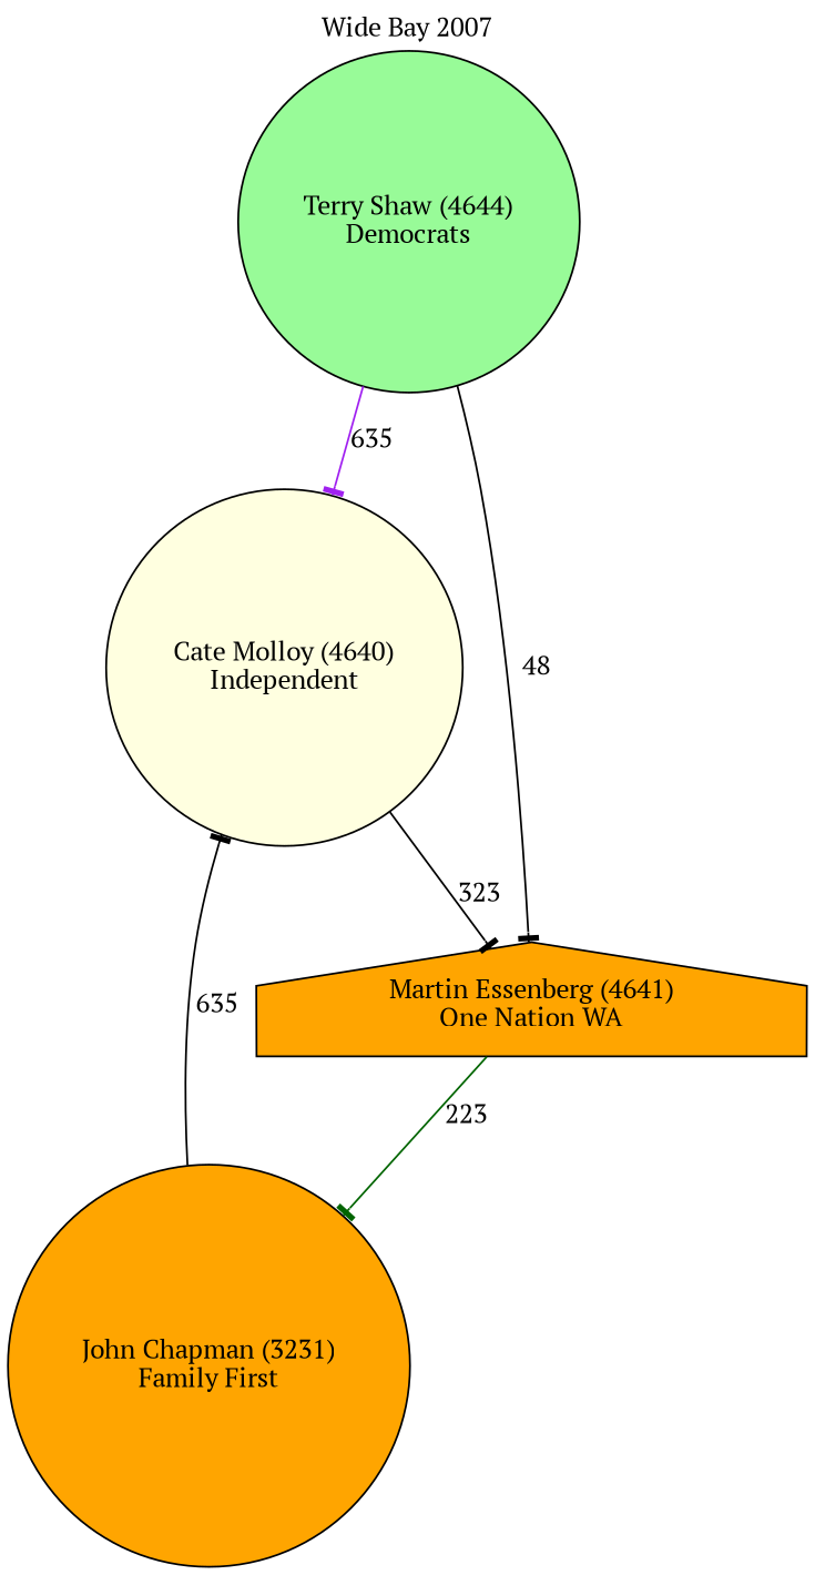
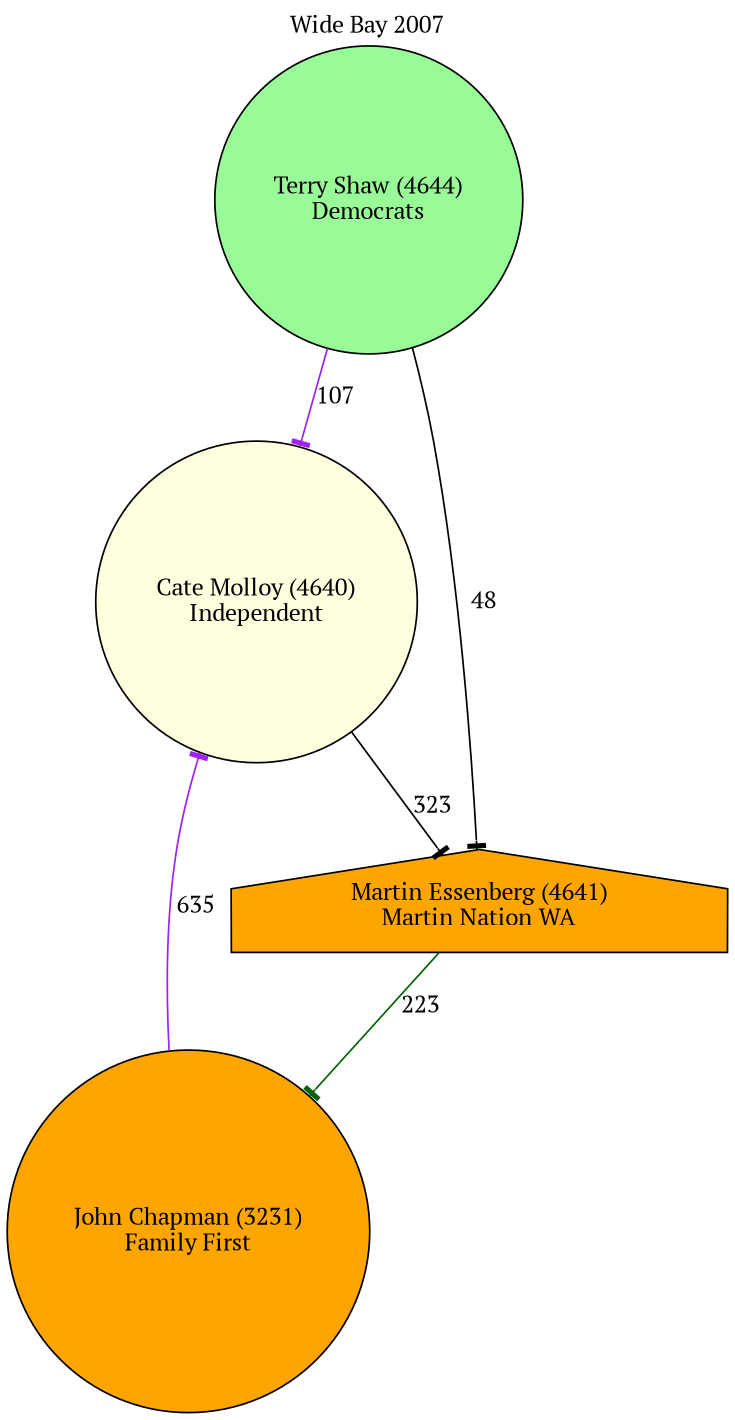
  digraph {
    fontname="PT Serif"
    label="Wide Bay 2007"
    labelloc=t
    mclimit=10
    node [fillcolor=orange fontname="PT Serif" shape=circle style=filled]
    edge [arrowhead=tee color=black fontname="PT Serif"]
    n1 [fillcolor=lightyellow label="Cate Molloy (4640)\nIndependent"]
-   n2 [label="Martin Essenberg (4641)\nOne Nation WA" shape=house]
+   n2 [label="Martin Essenberg (4641)\nMartin Nation WA" shape=house]
    n3 [label="John Chapman (3231)\nFamily First"]
    n4 [fillcolor=palegreen label="Terry Shaw (4644)\nDemocrats"]
    n1 -> n2 [label=323]
    n2 -> n3 [color=darkgreen label=223]
-   n3 -> n1 [label=635]
-   n4 -> n1 [color=purple label=635]
+   n3 -> n1 [color=purple label=635]
+   n4 -> n1 [color=purple label=107]
    n4 -> n2 [label=48]
  }
